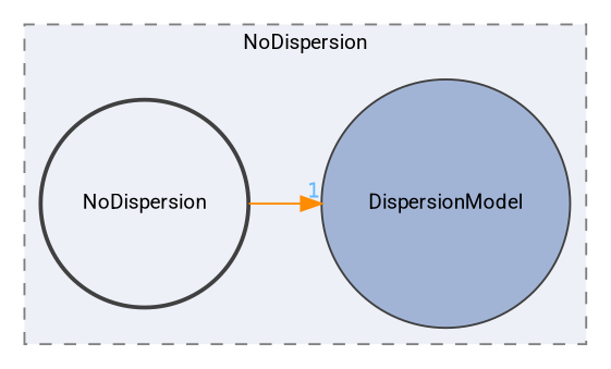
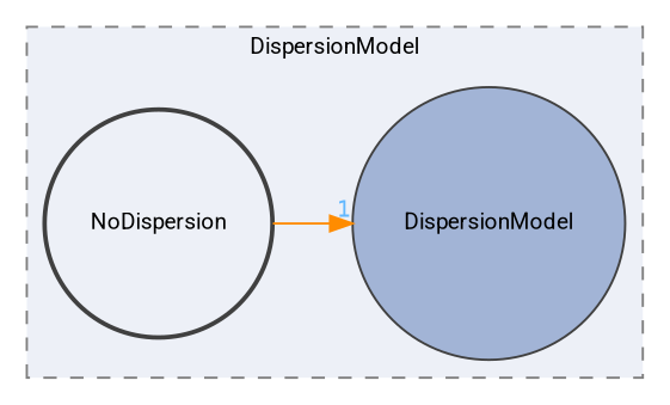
  digraph {
    compound=true
    rankdir=LR
    fontname=Roboto
    node [color=grey25 fontname=Roboto fontsize=10 shape=circle]
    n1 [fillcolor="#a2b4d6" height=0.2 label=DispersionModel style=filled width=0.4]
    n2 [fillcolor="#edf0f7" height=0.2 label=NoDispersion style="filled,bold" width=0.4]
    subgraph cluster_1 {
      bgcolor="#edf0f7"
      fontsize=10
-     label=NoDispersion
+     label=DispersionModel
      pencolor=grey50
      style="filled,dashed"
      n1
      n2
    }
    n2 -> n1 [color=darkorange fontcolor=steelblue1 fontname=Roboto fontsize=10 headlabel=1 labeldistance=1.5 labelfontname=Helvetica labelfontsize=10]
  }
